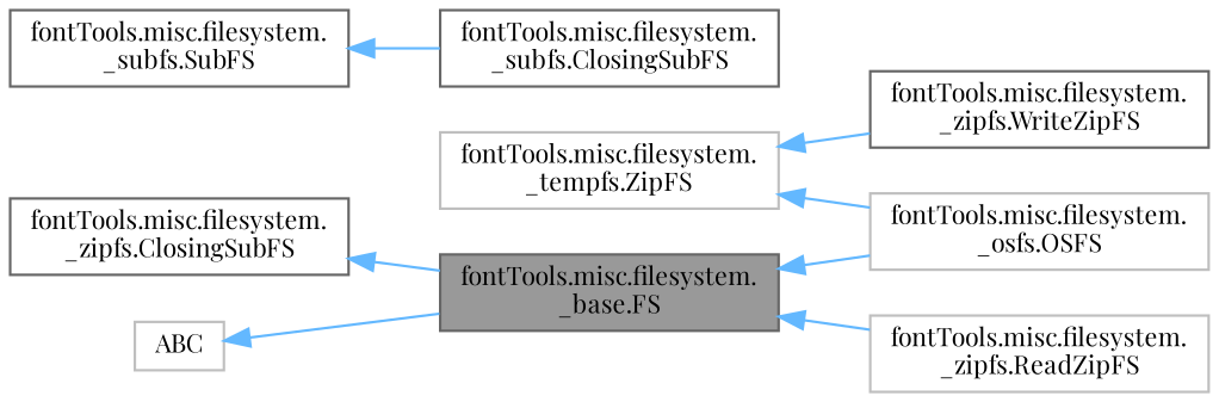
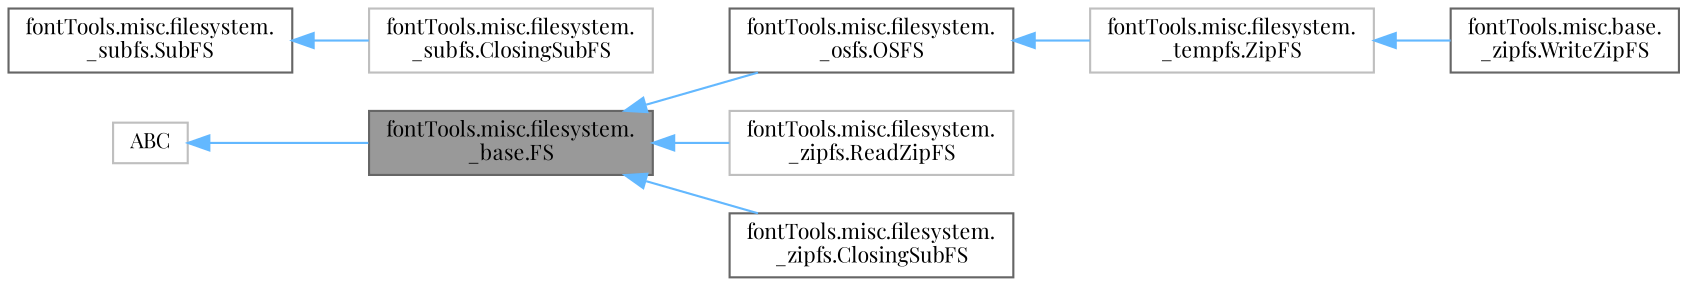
  digraph {
    fontname="Playfair Display"
    rankdir=LR
    node [color=gray40 fillcolor=white fontname="Playfair Display" fontsize=10 shape=box style=filled]
    edge [color=steelblue1 dir=back fontname="Playfair Display" fontsize=10 labelfontname=Helvetica labelfontsize=10 style=solid]
    n1 [fillcolor=grey60 fontcolor=black height=0.2 label="fontTools.misc.filesystem.\l_base.FS" width=0.4]
-   n2 [color=grey75 height=0.2 label="fontTools.misc.filesystem.\l_osfs.OSFS" width=0.4]
+   n2 [height=0.2 label="fontTools.misc.filesystem.\l_osfs.OSFS" width=0.4]
    n3 [color=grey75 height=0.2 label="fontTools.misc.filesystem.\l_zipfs.ReadZipFS" width=0.4]
    n4 [height=0.2 label="fontTools.misc.filesystem.\l_zipfs.ClosingSubFS" width=0.4]
    n5 [color=grey75 height=0.2 label="fontTools.misc.filesystem.\l_tempfs.ZipFS" width=0.4]
    n6 [height=0.2 label="fontTools.misc.filesystem.\l_subfs.SubFS" width=0.4]
-   n7 [height=0.2 label="fontTools.misc.filesystem.\l_subfs.ClosingSubFS" width=0.4]
+   n7 [color=grey75 height=0.2 label="fontTools.misc.filesystem.\l_subfs.ClosingSubFS" width=0.4]
    n8 [color=grey75 height=0.2 label=ABC width=0.4]
-   n9 [height=0.2 label="fontTools.misc.filesystem.\l_zipfs.WriteZipFS" width=0.4]
+   n9 [height=0.2 label="fontTools.misc.base.\l_zipfs.WriteZipFS" width=0.4]
    n1 -> n2
    n1 -> n3
-   n4 -> n1
-   n5 -> n2
+   n1 -> n4
+   n2 -> n5
    n5 -> n9
    n6 -> n7
    n8 -> n1
  }
